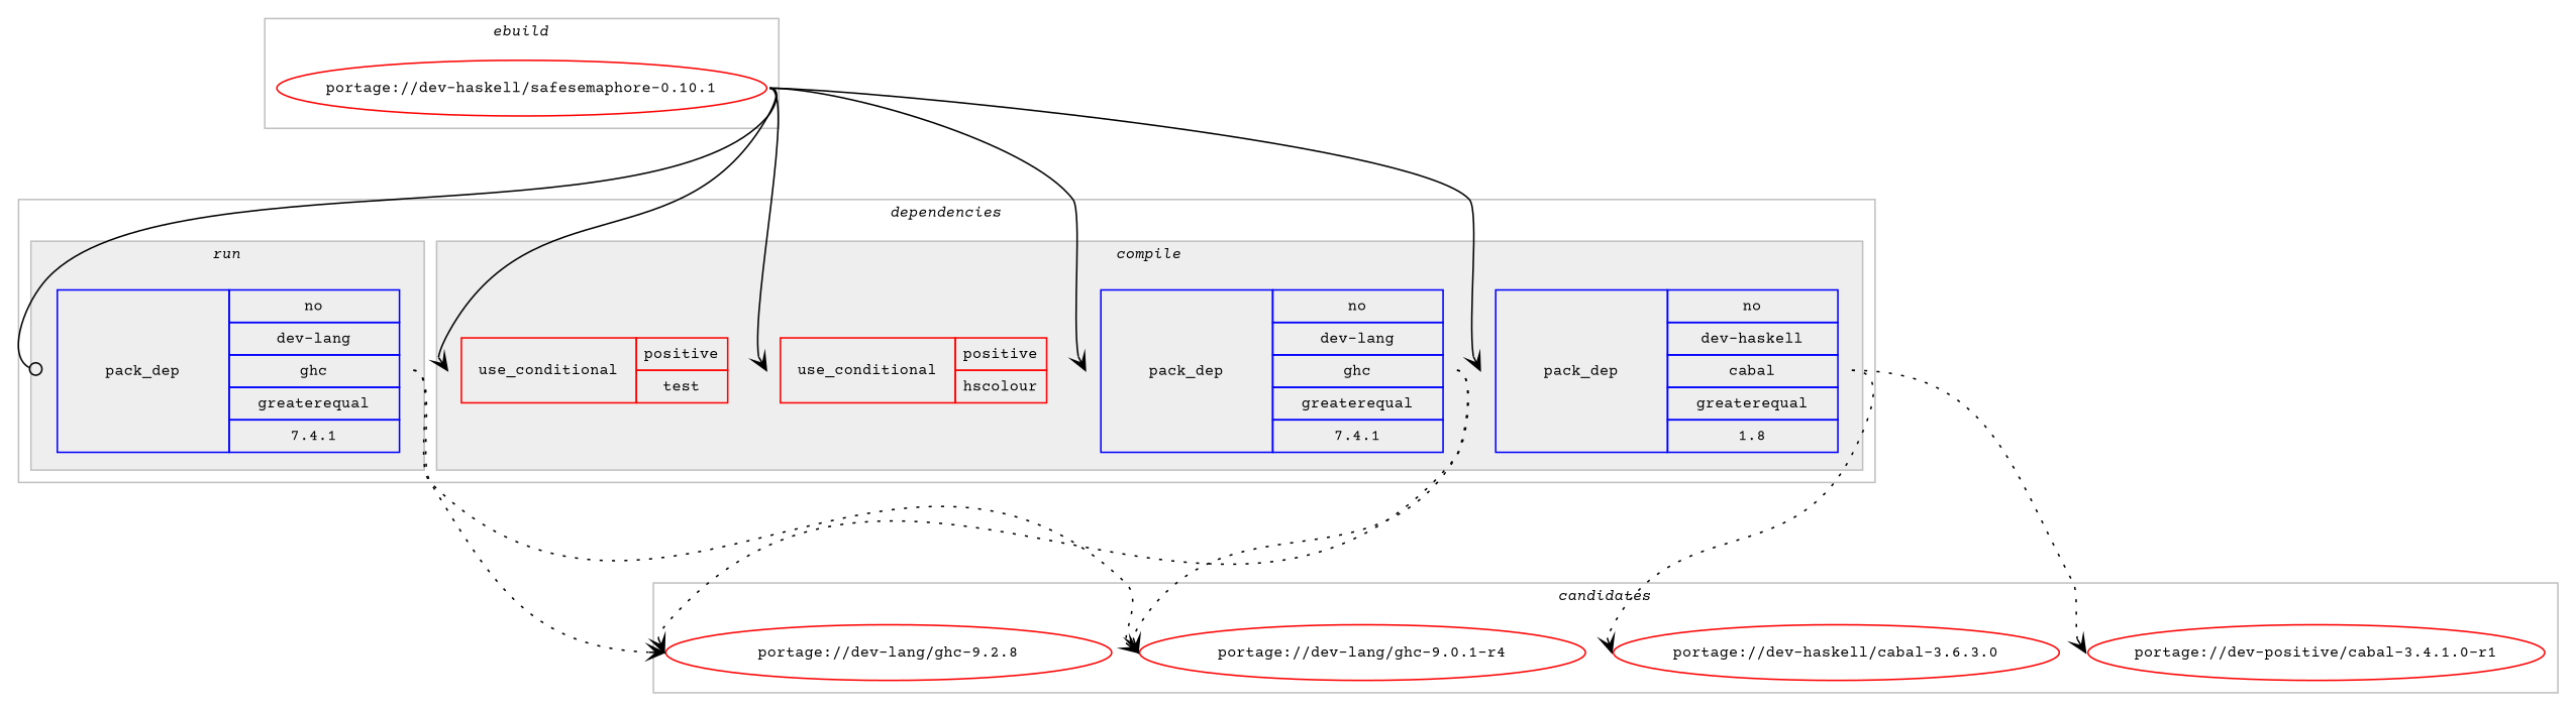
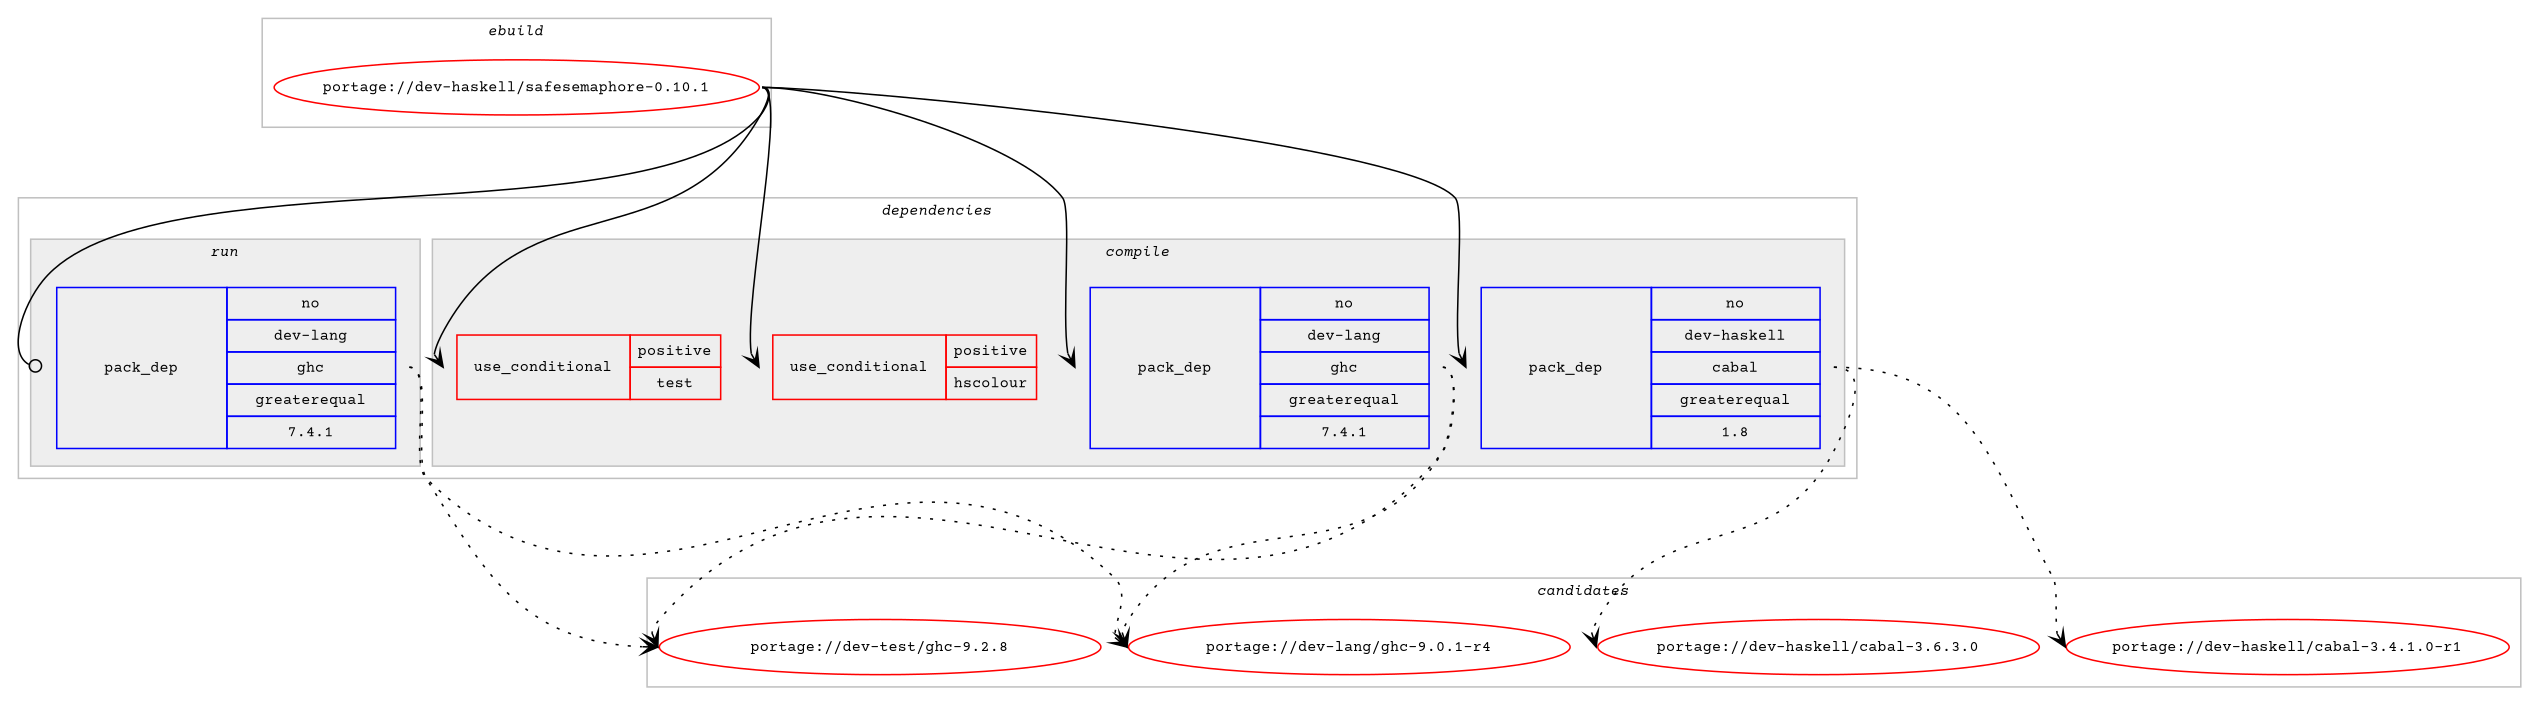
  digraph {
    compound=true
    concentrate=true
    fontname="Courier Prime"
    fontsize=10
    newrank=true
    rankdir=TB
    ranksep=1.5
    node [color=red fontname="Courier Prime" fontsize=10]
    edge [arrowhead=vee fontname="Courier Prime" headport=w style=dotted tailport=e weight=100]
    n1 [label="portage://dev-haskell/safesemaphore-0.10.1" width=4]
    n2 [label=<<TABLE BORDER="0" CELLBORDER="1" CELLSPACING="0" CELLPADDING="4"><TR><TD ROWSPAN="3" CELLPADDING="10">use_conditional</TD></TR><TR><TD>positive</TD></TR><TR><TD>hscolour</TD></TR></TABLE>> shape=none]
    n3 [label=<<TABLE BORDER="0" CELLBORDER="1" CELLSPACING="0" CELLPADDING="4"><TR><TD ROWSPAN="3" CELLPADDING="10">use_conditional</TD></TR><TR><TD>positive</TD></TR><TR><TD>test</TD></TR></TABLE>> shape=none]
    n4 [color=blue label=<<TABLE BORDER="0" CELLBORDER="1" CELLSPACING="0" CELLPADDING="4" WIDTH="220"><TR><TD ROWSPAN="6" CELLPADDING="30">pack_dep</TD></TR><TR><TD WIDTH="110">no</TD></TR><TR><TD>dev-haskell</TD></TR><TR><TD>cabal</TD></TR><TR><TD>greaterequal</TD></TR><TR><TD>1.8</TD></TR></TABLE>> shape=none]
    n5 [color=blue label=<<TABLE BORDER="0" CELLBORDER="1" CELLSPACING="0" CELLPADDING="4" WIDTH="220"><TR><TD ROWSPAN="6" CELLPADDING="30">pack_dep</TD></TR><TR><TD WIDTH="110">no</TD></TR><TR><TD>dev-lang</TD></TR><TR><TD>ghc</TD></TR><TR><TD>greaterequal</TD></TR><TR><TD>7.4.1</TD></TR></TABLE>> shape=none]
    n6 [color=blue label=<<TABLE BORDER="0" CELLBORDER="1" CELLSPACING="0" CELLPADDING="4" WIDTH="220"><TR><TD ROWSPAN="6" CELLPADDING="30">pack_dep</TD></TR><TR><TD WIDTH="110">no</TD></TR><TR><TD>dev-lang</TD></TR><TR><TD>ghc</TD></TR><TR><TD>greaterequal</TD></TR><TR><TD>7.4.1</TD></TR></TABLE>> shape=none]
-   n7 [label="portage://dev-positive/cabal-3.4.1.0-r1" width=4]
+   n7 [label="portage://dev-haskell/cabal-3.4.1.0-r1" width=4]
    n8 [label="portage://dev-haskell/cabal-3.6.3.0" width=4]
    n9 [label="portage://dev-lang/ghc-9.0.1-r4" width=4]
-   n10 [label="portage://dev-lang/ghc-9.2.8" width=4]
+   n10 [label="portage://dev-test/ghc-9.2.8" width=4]
    subgraph cluster_1 {
      color=gray
      label=<<i>ebuild</i>>
      rank=same
      n1
    }
    subgraph cluster_2 {
      color=gray
      label=<<i>dependencies</i>>
      subgraph cluster_3 {
        color=gray
        fillcolor="#eeeeee"
        label=<<i>compile</i>>
        style=filled
        subgraph sub_4 {
          color=gray
          fillcolor="#eeeeee"
          label=<<i>compile</i>>
          style=filled
          n2
        }
        subgraph sub_5 {
          color=gray
          fillcolor="#eeeeee"
          label=<<i>compile</i>>
          style=filled
          n3
        }
        subgraph sub_6 {
          color=gray
          fillcolor="#eeeeee"
          label=<<i>compile</i>>
          style=filled
          n4
        }
        subgraph sub_7 {
          color=gray
          fillcolor="#eeeeee"
          label=<<i>compile</i>>
          style=filled
          n5
        }
      }
      subgraph cluster_8 {
        color=gray
        fillcolor="#eeeeee"
        label=<<i>compile and run</i>>
        style=filled
      }
      subgraph cluster_9 {
        color=gray
        fillcolor="#eeeeee"
        label=<<i>run</i>>
        style=filled
        subgraph sub_10 {
          color=gray
          fillcolor="#eeeeee"
          label=<<i>run</i>>
          style=filled
          n6
        }
      }
    }
    subgraph cluster_11 {
      color=gray
      label=<<i>candidates</i>>
      rank=same
      subgraph sub_12 {
        color=black
        label=<<i>candidates</i>>
        nodesep=1
        rank=same
        n7
        n8
      }
      subgraph sub_13 {
        color=black
        label=<<i>candidates</i>>
        nodesep=1
        rank=same
        n9
        n10
      }
      subgraph sub_14 {
        color=black
        label=<<i>candidates</i>>
        nodesep=1
        rank=same
        n9
        n10
      }
    }
    n1 -> n2 [style=solid weight=20]
    n1 -> n3 [style=solid weight=20]
    n1 -> n4 [style=solid weight=20]
    n1 -> n5 [style=solid weight=20]
    n1 -> n6 [arrowhead=odot style=solid weight=20]
    n4 -> n7
    n4 -> n8
    n5 -> n9
    n5 -> n10
    n6 -> n9
    n6 -> n10
  }
